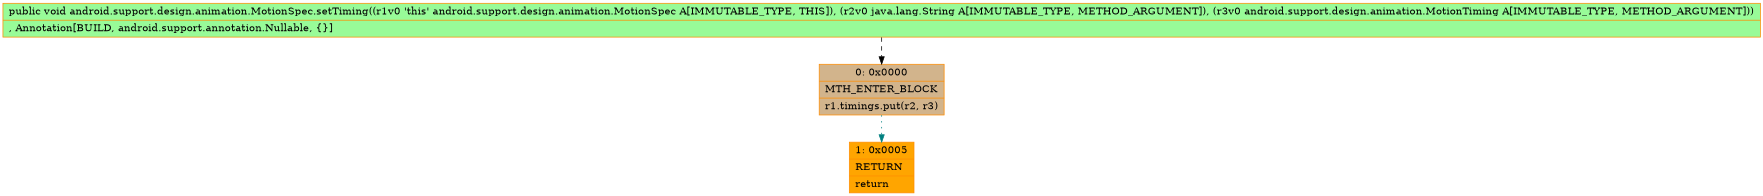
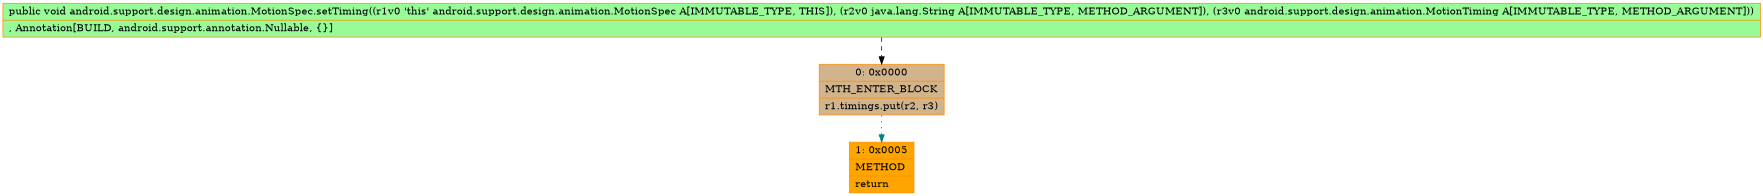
  digraph {
    node [shape=record style=filled color=darkorange]
    n1 [label="{0\:\ 0x0000|MTH_ENTER_BLOCK\l|r1.timings.put(r2, r3)\l}" fillcolor=tan]
-   n2 [label="{1\:\ 0x0005|RETURN\l|return\l}" fillcolor=orange]
+   n2 [label="{1\:\ 0x0005|METHOD\l|return\l}" fillcolor=orange]
    n3 [label="{public void android.support.design.animation.MotionSpec.setTiming((r1v0 'this' android.support.design.animation.MotionSpec A[IMMUTABLE_TYPE, THIS]), (r2v0 java.lang.String A[IMMUTABLE_TYPE, METHOD_ARGUMENT]), (r3v0 android.support.design.animation.MotionTiming A[IMMUTABLE_TYPE, METHOD_ARGUMENT]))  | , Annotation[BUILD, android.support.annotation.Nullable, \{\}]\l}" fillcolor=palegreen]
    n1 -> n2 [color=teal style=dotted]
    n3 -> n1 [color=black style=dashed]
  }
